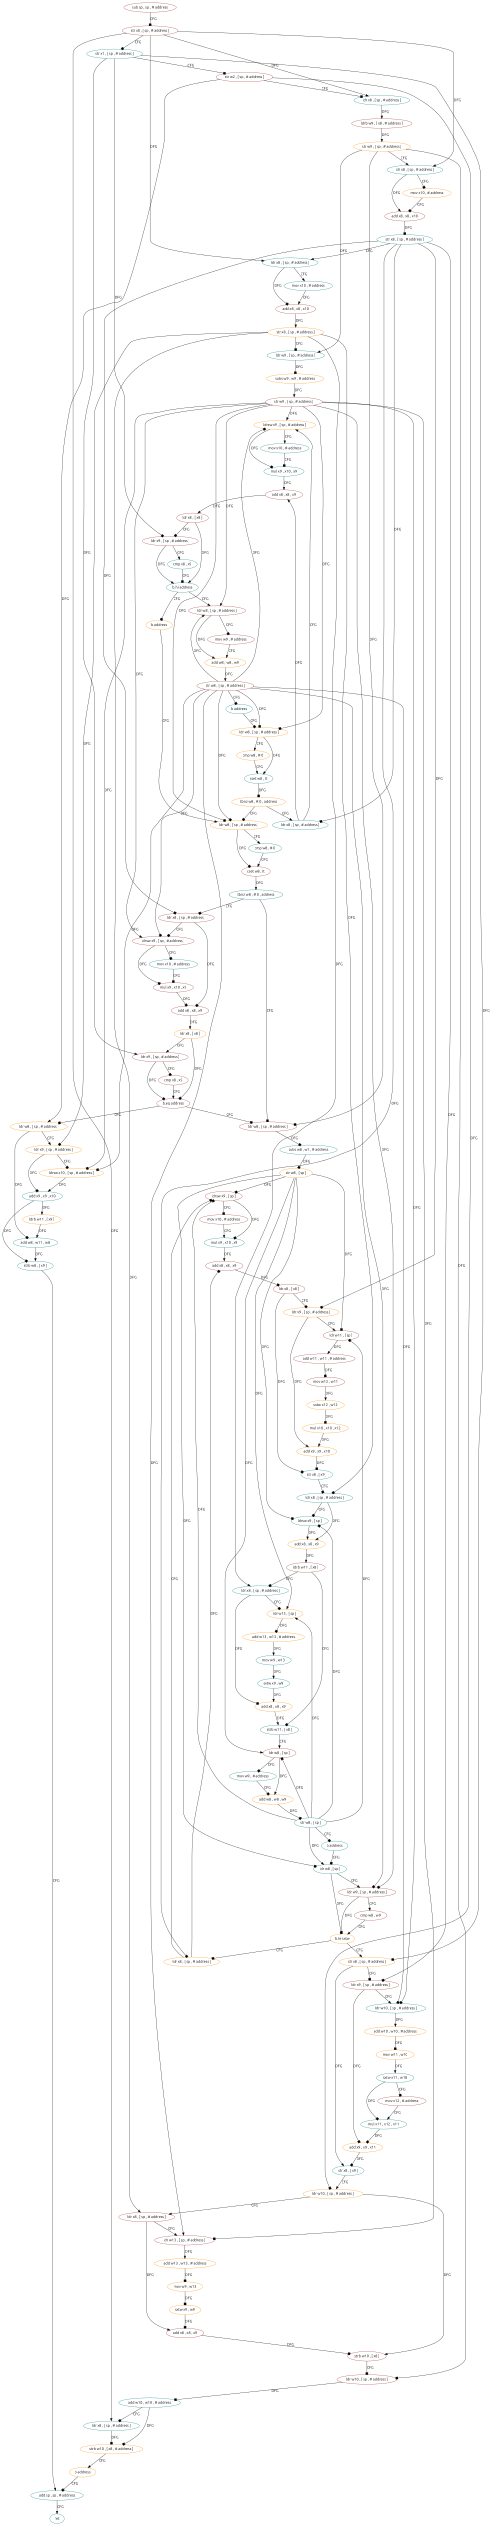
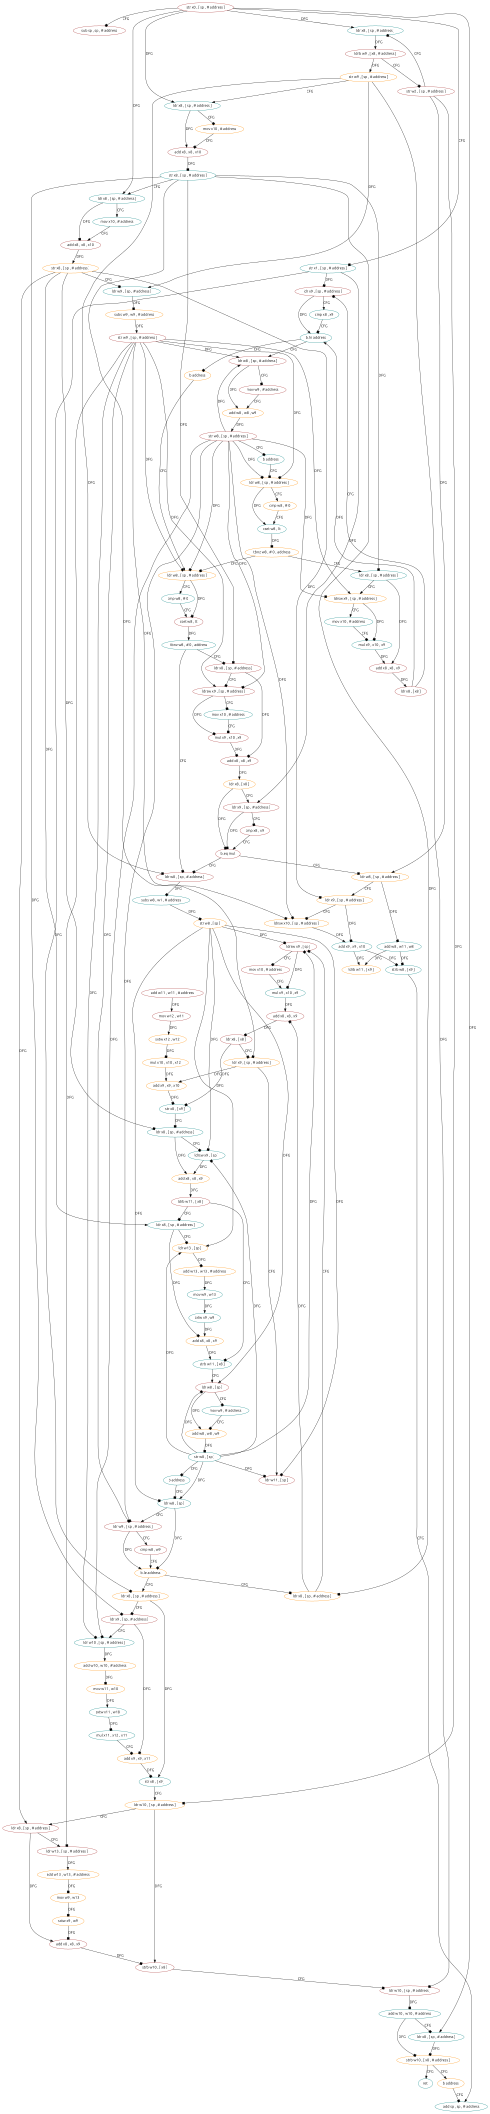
  digraph {
    fontname=Ubuntu
    node [color=teal fontname=Ubuntu]
    edge [arrowhead=box fontname=Ubuntu]
    n1 [color=brown label="sub sp , sp , # address"]
    n2 [color=brown label="str x0 , [ sp , # address ]"]
    n3 [label="str x1 , [ sp , # address ]"]
    n4 [label="ldr x8 , [ sp , # address ]"]
    n5 [label="ldr x8 , [ sp , # address ]"]
    n6 [label="ldr x8 , [ sp , # address ]"]
    n7 [label="ldr x8 , [ sp , # address ]"]
    n8 [color=brown label="str w2 , [ sp , # address ]"]
    n9 [color=brown label="ldr x9 , [ sp , # address ]"]
    n10 [color=brown label="ldr x9 , [ sp , # address ]"]
    n11 [color=darkorange label="ldr x8 , [ sp , # address ]"]
    n12 [color=brown label="ldrb w9 , [ x8 , # address ]"]
    n13 [color=darkorange label="mov x10 , # address"]
    n14 [color=brown label="add x8 , x8 , x10"]
    n15 [label="mov x10 , # address"]
    n16 [color=brown label="add x8 , x8 , x10"]
    n17 [color=darkorange label="strb w10 , [ x8 , # address ]"]
    n18 [color=darkorange label="ldr w8 , [ sp , # address ]"]
    n19 [color=darkorange label="ldr w10 , [ sp , # address ]"]
    n20 [label="b.hi address"]
    n21 [label="cmp x8 , x9"]
-   n22 [color=brown label="b.eq address"]
+   n22 [color=brown label="b.eq mul"]
    n23 [color=brown label="cmp x8 , x9"]
    n24 [color=brown label="ldr x9 , [ sp , # address ]"]
    n25 [label="str x8 , [ x9 ]"]
    n26 [color=darkorange label="ldr x9 , [ sp , # address ]"]
    n27 [label="add w8 , w11 , w8"]
    n28 [color=brown label="ldr x8 , [ sp , # address ]"]
    n29 [color=brown label="strb w10 , [ x8 ]"]
    n30 [color=darkorange label="str w9 , [ sp , # address ]"]
    n31 [label="ldr w9 , [ sp , # address ]"]
    n32 [color=brown label="ldr w8 , [ sp , # address ]"]
    n33 [color=brown label="ldr w10 , [ sp , # address ]"]
    n34 [color=darkorange label="subs w9 , w9 , # address"]
    n35 [label="subs w8 , w1 , # address"]
    n36 [label="add w10 , w10 , # address"]
    n37 [label="str x8 , [ sp , # address ]"]
    n38 [color=brown label="ldr x8 , [ sp , # address ]"]
    n39 [label="ldr x8 , [ sp , # address ]"]
    n40 [color=darkorange label="ldr x8 , [ sp , # address ]"]
    n41 [color=darkorange label="ldr x9 , [ sp , # address ]"]
    n42 [color=brown label="ldrsw x9 , [ sp , # address ]"]
    n43 [color=brown label="add x8 , x8 , x9"]
    n44 [color=darkorange label="ldrsw x9 , [ sp , # address ]"]
    n45 [color=brown label="add x8 , x8 , x9"]
    n46 [label="ldr w10 , [ sp , # address ]"]
    n47 [color=darkorange label="add x9 , x9 , x11"]
    n48 [color=brown label="ldrsw x9 , [ sp ]"]
    n49 [color=brown label="add x8 , x8 , x9"]
    n50 [color=brown label="ldr w11 , [ sp ]"]
    n51 [color=darkorange label="add x9 , x9 , x10"]
    n52 [color=darkorange label="str x8 , [ sp , # address ]"]
    n53 [label="ldr x8 , [ sp , # address ]"]
    n54 [label="ldr x8 , [ sp , # address ]"]
    n55 [color=brown label="ldr w13 , [ sp , # address ]"]
    n56 [color=brown label="add x8 , x8 , x9"]
    n57 [label="ldrsw x9 , [ sp ]"]
    n58 [color=darkorange label="add x8 , x8 , x9"]
    n59 [color=darkorange label="ldr w13 , [ sp ]"]
    n60 [color=darkorange label="add x8 , x8 , x9"]
    n61 [color=darkorange label="ldrsw x10 , [ sp , # address ]"]
    n62 [label="add x9 , x9 , x10"]
    n63 [color=brown label="str w9 , [ sp , # address ]"]
    n64 [color=darkorange label="ldr w8 , [ sp , # address ]"]
    n65 [color=darkorange label="ldr w8 , [ sp , # address ]"]
    n66 [color=brown label="ldr w8 , [ sp , # address ]"]
    n67 [color=brown label="ldr w9 , [ sp , # address ]"]
    n68 [color=darkorange label="cmp w8 , # 0"]
    n69 [label="cset w8 , lt"]
    n70 [label="cmp w8 , # 0"]
    n71 [color=brown label="cset w8 , lt"]
    n72 [label="mov x10 , # address"]
    n73 [label="mul x9 , x10 , x9"]
    n74 [color=brown label="mov w9 , # address"]
    n75 [color=darkorange label="add w8 , w8 , w9"]
    n76 [label="mov x10 , # address"]
    n77 [color=brown label="mul x9 , x10 , x9"]
    n78 [color=darkorange label="add w10 , w10 , # address"]
    n79 [color=darkorange label="add w13 , w13 , # address"]
-   n80 [color=darkorange label="b.le sxtw"]
+   n80 [color=darkorange label="b.le address"]
    n81 [color=brown label="cmp w8 , w9"]
    n82 [color=darkorange label="tbnz w8 , # 0 , address"]
    n83 [label="tbnz w8 , # 0 , address"]
    n84 [color=darkorange label="str w8 , [ sp ]"]
    n85 [color=darkorange label="ldr x8 , [ x8 ]"]
    n86 [color=brown label="ldr x8 , [ x8 ]"]
    n87 [color=darkorange label="b address"]
    n88 [color=brown label="str w8 , [ sp , # address ]"]
    n89 [label="ldr w8 , [ sp ]"]
    n90 [color=brown label="ldr w8 , [ sp ]"]
    n91 [color=brown label="mov x10 , # address"]
    n92 [label="mul x9 , x10 , x9"]
    n93 [color=brown label="add w11 , w11 , # address"]
    n94 [color=darkorange label="add w13 , w13 , # address"]
    n95 [label="mov w9 , # address"]
    n96 [color=darkorange label="add w8 , w8 , w9"]
    n97 [label="strb w8 , [ x9 ]"]
    n98 [label="b address"]
    n99 [color=darkorange label="mov w11 , w10"]
    n100 [label="sxtw x11 , w18"]
-   n101 [color=brown label="mov x12 , # address"]
    n102 [label="mul x11 , x12 , x11"]
    n103 [color=darkorange label="mov w9 , w13"]
    n104 [color=darkorange label="sxtw x9 , w9"]
    n105 [color=darkorange label="b address"]
    n106 [label="add sp , sp , # address"]
    n107 [label=ret]
    n108 [color=brown label="ldr x8 , [ x8 ]"]
    n109 [label="str x8 , [ x9 ]"]
    n110 [color=brown label="mov w12 , w11"]
    n111 [color=darkorange label="sxtw x12 , w12"]
    n112 [color=darkorange label="mul x10 , x10 , x12"]
    n113 [color=brown label="ldrb w11 , [ x8 ]"]
    n114 [label="strb w11 , [ x8 ]"]
    n115 [label="mov w9 , w13"]
    n116 [label="sxtw x9 , w9"]
    n117 [label="str w8 , [ sp ]"]
    n118 [label="b address"]
    n119 [color=darkorange label="ldrb w11 , [ x9 ]"]
-   n1 -> n2 [label=CFG]
+   n2 -> n1 [label=CFG]
    n2 -> n3 [label=CFG]
    n2 -> n4 [arrowhead=normal label=DFG]
    n2 -> n5 [arrowhead=normal label=DFG]
    n2 -> n6 [arrowhead=normal label=DFG]
    n2 -> n7 [arrowhead=normal label=DFG]
-   n3 -> n8 [label=CFG]
+   n12 -> n8 [label=CFG]
    n3 -> n9 [label=DFG]
    n3 -> n10 [arrowhead=normal label=DFG]
    n3 -> n11 [label=DFG]
    n4 -> n12 [arrowhead=normal label=DFG]
    n5 -> n13 [label=CFG]
    n5 -> n14 [arrowhead=normal label=DFG]
    n6 -> n15 [arrowhead=normal label=CFG]
    n6 -> n16 [label=DFG]
    n7 -> n17 [label=DFG]
    n8 -> n4 [label=CFG]
    n8 -> n18 [arrowhead=normal label=DFG]
    n8 -> n19 [label=DFG]
    n9 -> n20 [arrowhead=normal label=DFG]
    n9 -> n21 [arrowhead=normal label=CFG]
    n10 -> n22 [label=DFG]
    n10 -> n23 [label=CFG]
    n11 -> n24 [label=CFG]
    n11 -> n25 [arrowhead=normal label=DFG]
    n12 -> n30 [arrowhead=normal label=DFG]
    n13 -> n14 [label=CFG]
    n14 -> n37 [label=DFG]
    n15 -> n16 [arrowhead=normal label=CFG]
    n16 -> n52 [arrowhead=normal label=DFG]
    n17 -> n105 [arrowhead=normal label=CFG]
    n18 -> n26 [arrowhead=normal label=CFG]
    n18 -> n27 [label=DFG]
    n19 -> n28 [arrowhead=normal label=CFG]
    n19 -> n29 [arrowhead=normal label=DFG]
    n20 -> n66 [arrowhead=normal label=CFG]
    n20 -> n87 [label=CFG]
    n21 -> n20 [label=CFG]
    n22 -> n18 [label=CFG]
    n22 -> n32 [label=CFG]
    n23 -> n22 [arrowhead=normal label=CFG]
    n24 -> n46 [arrowhead=normal label=CFG]
    n24 -> n47 [label=DFG]
    n25 -> n19 [arrowhead=normal label=CFG]
    n26 -> n61 [label=CFG]
    n26 -> n62 [label=DFG]
-   n27 -> n97 [arrowhead=normal label=DFG]
+   n27 -> n97 [label=DFG]
    n28 -> n55 [arrowhead=normal label=CFG]
    n28 -> n56 [arrowhead=normal label=DFG]
    n29 -> n33 [label=CFG]
    n30 -> n5 [arrowhead=normal label=CFG]
    n30 -> n31 [arrowhead=normal label=DFG]
    n30 -> n32 [label=DFG]
    n30 -> n33 [label=DFG]
    n31 -> n34 [label=DFG]
    n32 -> n35 [label=DFG]
    n33 -> n36 [label=DFG]
    n34 -> n63 [arrowhead=normal label=DFG]
    n35 -> n84 [label=DFG]
    n36 -> n7 [label=CFG]
    n36 -> n17 [label=DFG]
    n37 -> n6 [arrowhead=normal label=CFG]
    n37 -> n24 [label=DFG]
    n37 -> n38 [label=DFG]
    n37 -> n39 [label=DFG]
    n37 -> n40 [label=DFG]
    n37 -> n41 [label=DFG]
    n38 -> n42 [label=CFG]
    n38 -> n43 [label=DFG]
    n39 -> n44 [arrowhead=normal label=CFG]
    n39 -> n45 [arrowhead=normal label=DFG]
    n40 -> n48 [label=CFG]
    n40 -> n49 [label=DFG]
    n41 -> n50 [arrowhead=normal label=CFG]
    n41 -> n51 [arrowhead=normal label=DFG]
    n42 -> n76 [label=CFG]
    n42 -> n77 [label=DFG]
    n43 -> n85 [arrowhead=normal label=DFG]
    n44 -> n72 [arrowhead=normal label=CFG]
    n44 -> n73 [label=DFG]
    n45 -> n86 [arrowhead=normal label=DFG]
    n46 -> n78 [arrowhead=normal label=DFG]
    n47 -> n25 [label=DFG]
    n48 -> n91 [label=CFG]
    n48 -> n92 [label=DFG]
    n49 -> n108 [label=DFG]
-   n50 -> n93 [arrowhead=normal label=DFG]
    n51 -> n109 [label=DFG]
    n52 -> n26 [label=DFG]
    n52 -> n28 [arrowhead=normal label=DFG]
    n52 -> n31 [label=CFG]
    n52 -> n53 [label=DFG]
    n52 -> n54 [arrowhead=normal label=DFG]
    n53 -> n57 [label=CFG]
    n53 -> n58 [arrowhead=normal label=DFG]
    n54 -> n59 [label=CFG]
    n54 -> n60 [label=DFG]
    n55 -> n79 [arrowhead=normal label=DFG]
    n56 -> n29 [label=DFG]
    n57 -> n58 [arrowhead=normal label=DFG]
    n58 -> n113 [arrowhead=normal label=DFG]
    n59 -> n94 [label=DFG]
    n60 -> n114 [arrowhead=normal label=DFG]
    n61 -> n62 [arrowhead=normal label=DFG]
    n62 -> n97 [label=DFG]
    n62 -> n119 [arrowhead=normal label=DFG]
    n63 -> n42 [arrowhead=normal label=DFG]
    n63 -> n44 [arrowhead=normal label=DFG]
    n63 -> n46 [label=DFG]
    n63 -> n55 [label=DFG]
    n63 -> n61 [label=DFG]
    n63 -> n64 [label=DFG]
    n63 -> n65 [label=DFG]
    n63 -> n66 [arrowhead=normal label=DFG]
    n63 -> n67 [label=DFG]
    n64 -> n68 [arrowhead=normal label=CFG]
    n64 -> n69 [arrowhead=normal label=DFG]
    n65 -> n70 [arrowhead=normal label=CFG]
    n65 -> n71 [label=DFG]
    n66 -> n74 [label=CFG]
    n66 -> n75 [arrowhead=normal label=DFG]
    n67 -> n80 [arrowhead=normal label=DFG]
    n67 -> n81 [arrowhead=normal label=CFG]
    n68 -> n69 [arrowhead=normal label=CFG]
    n69 -> n82 [label=DFG]
    n70 -> n71 [arrowhead=normal label=CFG]
    n71 -> n83 [arrowhead=normal label=DFG]
    n72 -> n73 [label=CFG]
    n73 -> n45 [arrowhead=normal label=DFG]
    n74 -> n75 [arrowhead=normal label=CFG]
    n75 -> n88 [arrowhead=normal label=DFG]
    n76 -> n77 [label=CFG]
    n77 -> n43 [label=DFG]
    n78 -> n99 [label=DFG]
    n79 -> n103 [label=DFG]
    n80 -> n11 [arrowhead=normal label=CFG]
    n80 -> n40 [label=CFG]
    n81 -> n80 [arrowhead=normal label=CFG]
    n82 -> n39 [arrowhead=normal label=CFG]
    n82 -> n65 [label=CFG]
    n83 -> n32 [label=CFG]
    n83 -> n38 [label=CFG]
    n84 -> n48 [label=DFG]
    n84 -> n50 [label=DFG]
    n84 -> n57 [label=DFG]
    n84 -> n59 [arrowhead=normal label=DFG]
    n84 -> n89 [label=DFG]
    n84 -> n90 [arrowhead=normal label=DFG]
    n85 -> n10 [arrowhead=normal label=CFG]
    n85 -> n22 [label=DFG]
    n86 -> n9 [label=CFG]
    n86 -> n20 [arrowhead=normal label=DFG]
    n87 -> n65 [arrowhead=normal label=CFG]
    n88 -> n42 [label=DFG]
    n88 -> n44 [label=DFG]
    n88 -> n46 [label=DFG]
-   n88 -> n55 [arrowhead=normal label=DFG]
    n88 -> n61 [label=DFG]
    n88 -> n64 [label=DFG]
    n88 -> n65 [label=DFG]
    n88 -> n66 [arrowhead=normal label=DFG]
    n88 -> n67 [label=DFG]
    n88 -> n98 [label=CFG]
    n89 -> n67 [arrowhead=normal label=CFG]
    n89 -> n80 [label=DFG]
    n90 -> n95 [label=CFG]
    n90 -> n96 [arrowhead=normal label=DFG]
    n91 -> n92 [arrowhead=normal label=CFG]
    n92 -> n49 [arrowhead=normal label=DFG]
-   n93 -> n110 [label=DFG]
+   n93 -> n110 [arrowhead=normal label=DFG]
    n94 -> n115 [arrowhead=normal label=DFG]
    n95 -> n96 [label=CFG]
    n96 -> n117 [label=DFG]
    n97 -> n106 [arrowhead=normal label=CFG]
    n98 -> n64 [label=CFG]
    n99 -> n100 [arrowhead=normal label=DFG]
-   n100 -> n101 [label=CFG]
    n100 -> n102 [label=DFG]
-   n101 -> n102 [arrowhead=normal label=CFG]
-   n102 -> n47 [label=DFG]
+   n102 -> n47 [label=CFG]
    n103 -> n104 [label=DFG]
    n104 -> n56 [label=DFG]
    n105 -> n106 [label=CFG]
-   n106 -> n107 [arrowhead=normal label=CFG]
+   n17 -> n107 [arrowhead=normal label=CFG]
    n108 -> n41 [label=CFG]
    n108 -> n109 [label=DFG]
    n109 -> n53 [label=CFG]
    n110 -> n111 [arrowhead=normal label=DFG]
    n111 -> n112 [label=DFG]
    n112 -> n51 [arrowhead=normal label=DFG]
    n113 -> n54 [label=CFG]
    n113 -> n114 [label=CFG]
    n114 -> n90 [arrowhead=normal label=CFG]
    n115 -> n116 [arrowhead=normal label=DFG]
    n116 -> n60 [arrowhead=normal label=DFG]
    n117 -> n48 [label=DFG]
    n117 -> n50 [label=DFG]
    n117 -> n57 [label=DFG]
    n117 -> n59 [arrowhead=normal label=DFG]
    n117 -> n89 [arrowhead=normal label=DFG]
    n117 -> n90 [label=DFG]
    n117 -> n118 [label=CFG]
    n118 -> n89 [label=CFG]
-   n119 -> n27 [arrowhead=normal label=DFG]
+   n27 -> n119 [arrowhead=normal label=DFG]
  }
